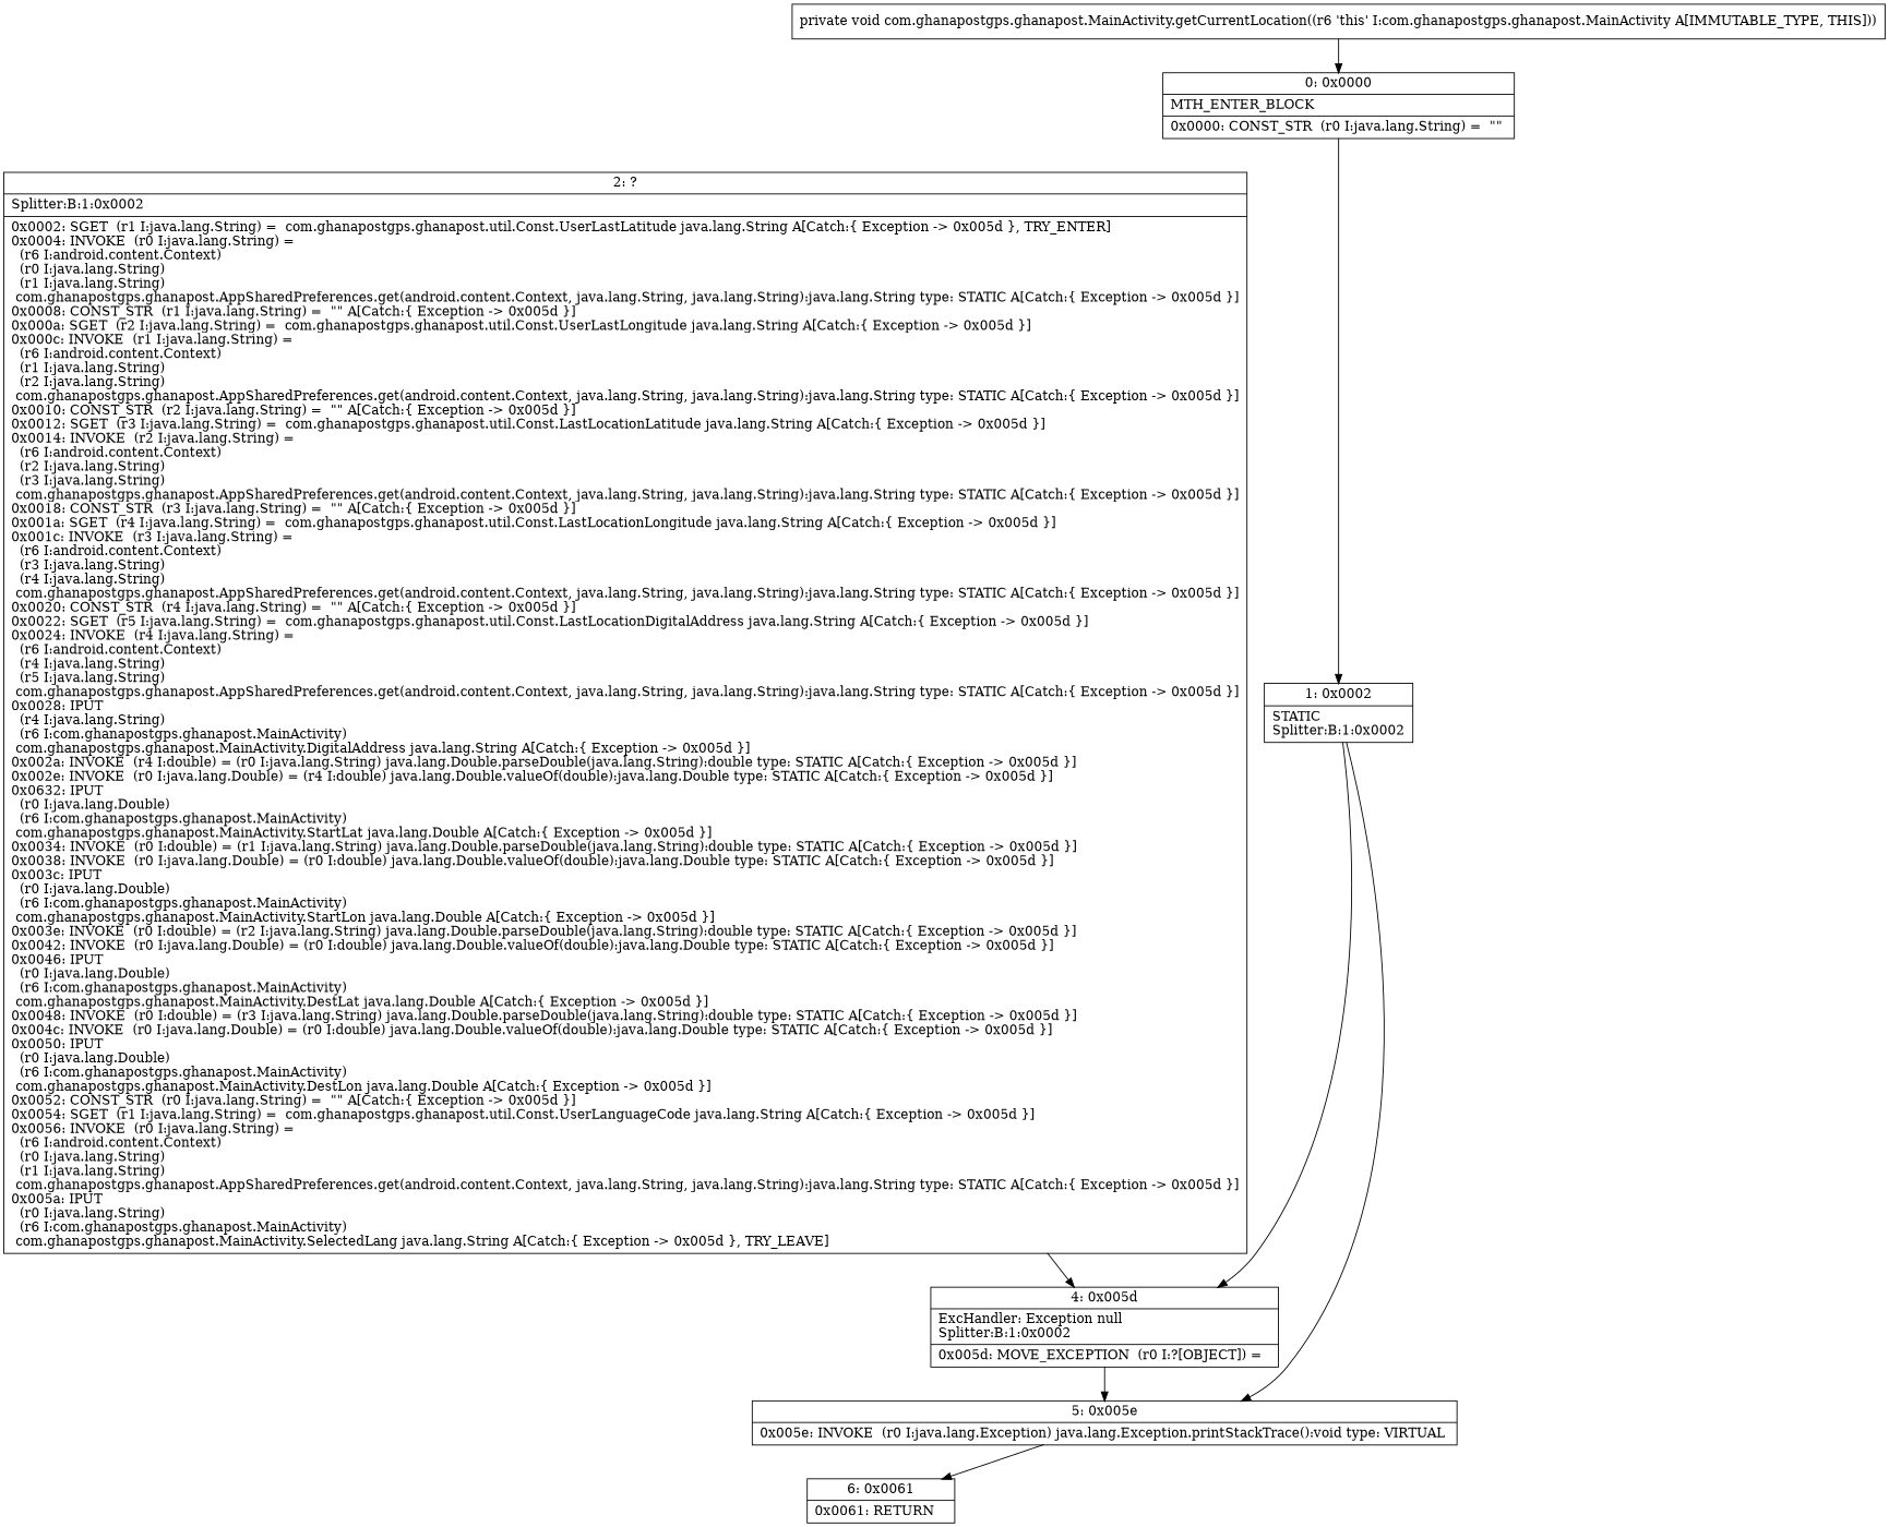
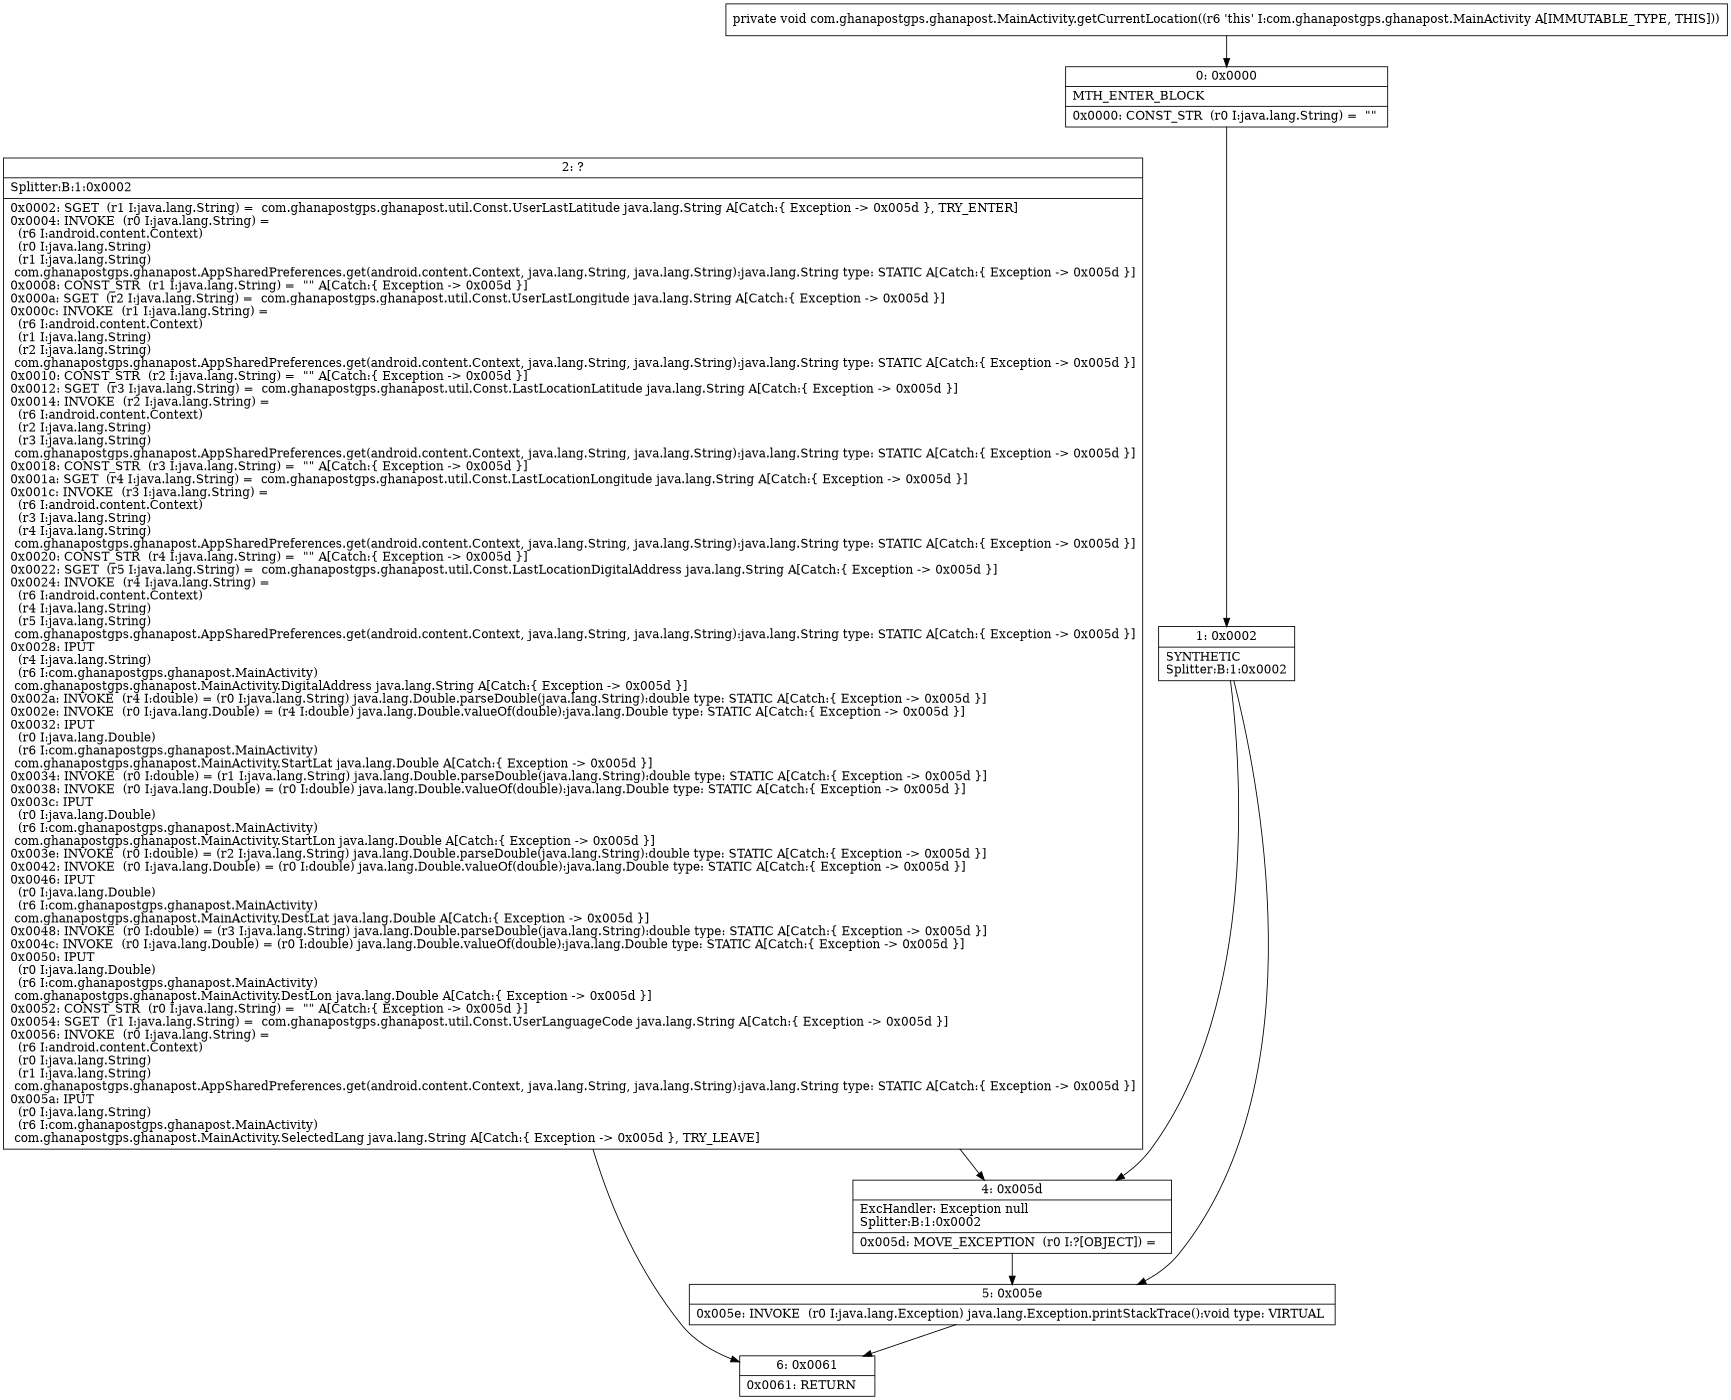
  digraph {
    node [shape=record]
    n1 [label="{0\:\ 0x0000|MTH_ENTER_BLOCK\l|0x0000: CONST_STR  (r0 I:java.lang.String) =  \"\" \l}"]
-   n2 [label="{1\:\ 0x0002|STATIC\lSplitter:B:1:0x0002\l}"]
+   n2 [label="{1\:\ 0x0002|SYNTHETIC\lSplitter:B:1:0x0002\l}"]
    n3 [label="{4\:\ 0x005d|ExcHandler: Exception null\lSplitter:B:1:0x0002\l|0x005d: MOVE_EXCEPTION  (r0 I:?[OBJECT]) =  \l}"]
    n4 [label="{5\:\ 0x005e|0x005e: INVOKE  (r0 I:java.lang.Exception) java.lang.Exception.printStackTrace():void type: VIRTUAL \l}"]
-   n5 [label="{2\:\ ?|Splitter:B:1:0x0002\l|0x0002: SGET  (r1 I:java.lang.String) =  com.ghanapostgps.ghanapost.util.Const.UserLastLatitude java.lang.String A[Catch:\{ Exception \-\> 0x005d \}, TRY_ENTER]\l0x0004: INVOKE  (r0 I:java.lang.String) = \l  (r6 I:android.content.Context)\l  (r0 I:java.lang.String)\l  (r1 I:java.lang.String)\l com.ghanapostgps.ghanapost.AppSharedPreferences.get(android.content.Context, java.lang.String, java.lang.String):java.lang.String type: STATIC A[Catch:\{ Exception \-\> 0x005d \}]\l0x0008: CONST_STR  (r1 I:java.lang.String) =  \"\" A[Catch:\{ Exception \-\> 0x005d \}]\l0x000a: SGET  (r2 I:java.lang.String) =  com.ghanapostgps.ghanapost.util.Const.UserLastLongitude java.lang.String A[Catch:\{ Exception \-\> 0x005d \}]\l0x000c: INVOKE  (r1 I:java.lang.String) = \l  (r6 I:android.content.Context)\l  (r1 I:java.lang.String)\l  (r2 I:java.lang.String)\l com.ghanapostgps.ghanapost.AppSharedPreferences.get(android.content.Context, java.lang.String, java.lang.String):java.lang.String type: STATIC A[Catch:\{ Exception \-\> 0x005d \}]\l0x0010: CONST_STR  (r2 I:java.lang.String) =  \"\" A[Catch:\{ Exception \-\> 0x005d \}]\l0x0012: SGET  (r3 I:java.lang.String) =  com.ghanapostgps.ghanapost.util.Const.LastLocationLatitude java.lang.String A[Catch:\{ Exception \-\> 0x005d \}]\l0x0014: INVOKE  (r2 I:java.lang.String) = \l  (r6 I:android.content.Context)\l  (r2 I:java.lang.String)\l  (r3 I:java.lang.String)\l com.ghanapostgps.ghanapost.AppSharedPreferences.get(android.content.Context, java.lang.String, java.lang.String):java.lang.String type: STATIC A[Catch:\{ Exception \-\> 0x005d \}]\l0x0018: CONST_STR  (r3 I:java.lang.String) =  \"\" A[Catch:\{ Exception \-\> 0x005d \}]\l0x001a: SGET  (r4 I:java.lang.String) =  com.ghanapostgps.ghanapost.util.Const.LastLocationLongitude java.lang.String A[Catch:\{ Exception \-\> 0x005d \}]\l0x001c: INVOKE  (r3 I:java.lang.String) = \l  (r6 I:android.content.Context)\l  (r3 I:java.lang.String)\l  (r4 I:java.lang.String)\l com.ghanapostgps.ghanapost.AppSharedPreferences.get(android.content.Context, java.lang.String, java.lang.String):java.lang.String type: STATIC A[Catch:\{ Exception \-\> 0x005d \}]\l0x0020: CONST_STR  (r4 I:java.lang.String) =  \"\" A[Catch:\{ Exception \-\> 0x005d \}]\l0x0022: SGET  (r5 I:java.lang.String) =  com.ghanapostgps.ghanapost.util.Const.LastLocationDigitalAddress java.lang.String A[Catch:\{ Exception \-\> 0x005d \}]\l0x0024: INVOKE  (r4 I:java.lang.String) = \l  (r6 I:android.content.Context)\l  (r4 I:java.lang.String)\l  (r5 I:java.lang.String)\l com.ghanapostgps.ghanapost.AppSharedPreferences.get(android.content.Context, java.lang.String, java.lang.String):java.lang.String type: STATIC A[Catch:\{ Exception \-\> 0x005d \}]\l0x0028: IPUT  \l  (r4 I:java.lang.String)\l  (r6 I:com.ghanapostgps.ghanapost.MainActivity)\l com.ghanapostgps.ghanapost.MainActivity.DigitalAddress java.lang.String A[Catch:\{ Exception \-\> 0x005d \}]\l0x002a: INVOKE  (r4 I:double) = (r0 I:java.lang.String) java.lang.Double.parseDouble(java.lang.String):double type: STATIC A[Catch:\{ Exception \-\> 0x005d \}]\l0x002e: INVOKE  (r0 I:java.lang.Double) = (r4 I:double) java.lang.Double.valueOf(double):java.lang.Double type: STATIC A[Catch:\{ Exception \-\> 0x005d \}]\l0x0632: IPUT  \l  (r0 I:java.lang.Double)\l  (r6 I:com.ghanapostgps.ghanapost.MainActivity)\l com.ghanapostgps.ghanapost.MainActivity.StartLat java.lang.Double A[Catch:\{ Exception \-\> 0x005d \}]\l0x0034: INVOKE  (r0 I:double) = (r1 I:java.lang.String) java.lang.Double.parseDouble(java.lang.String):double type: STATIC A[Catch:\{ Exception \-\> 0x005d \}]\l0x0038: INVOKE  (r0 I:java.lang.Double) = (r0 I:double) java.lang.Double.valueOf(double):java.lang.Double type: STATIC A[Catch:\{ Exception \-\> 0x005d \}]\l0x003c: IPUT  \l  (r0 I:java.lang.Double)\l  (r6 I:com.ghanapostgps.ghanapost.MainActivity)\l com.ghanapostgps.ghanapost.MainActivity.StartLon java.lang.Double A[Catch:\{ Exception \-\> 0x005d \}]\l0x003e: INVOKE  (r0 I:double) = (r2 I:java.lang.String) java.lang.Double.parseDouble(java.lang.String):double type: STATIC A[Catch:\{ Exception \-\> 0x005d \}]\l0x0042: INVOKE  (r0 I:java.lang.Double) = (r0 I:double) java.lang.Double.valueOf(double):java.lang.Double type: STATIC A[Catch:\{ Exception \-\> 0x005d \}]\l0x0046: IPUT  \l  (r0 I:java.lang.Double)\l  (r6 I:com.ghanapostgps.ghanapost.MainActivity)\l com.ghanapostgps.ghanapost.MainActivity.DestLat java.lang.Double A[Catch:\{ Exception \-\> 0x005d \}]\l0x0048: INVOKE  (r0 I:double) = (r3 I:java.lang.String) java.lang.Double.parseDouble(java.lang.String):double type: STATIC A[Catch:\{ Exception \-\> 0x005d \}]\l0x004c: INVOKE  (r0 I:java.lang.Double) = (r0 I:double) java.lang.Double.valueOf(double):java.lang.Double type: STATIC A[Catch:\{ Exception \-\> 0x005d \}]\l0x0050: IPUT  \l  (r0 I:java.lang.Double)\l  (r6 I:com.ghanapostgps.ghanapost.MainActivity)\l com.ghanapostgps.ghanapost.MainActivity.DestLon java.lang.Double A[Catch:\{ Exception \-\> 0x005d \}]\l0x0052: CONST_STR  (r0 I:java.lang.String) =  \"\" A[Catch:\{ Exception \-\> 0x005d \}]\l0x0054: SGET  (r1 I:java.lang.String) =  com.ghanapostgps.ghanapost.util.Const.UserLanguageCode java.lang.String A[Catch:\{ Exception \-\> 0x005d \}]\l0x0056: INVOKE  (r0 I:java.lang.String) = \l  (r6 I:android.content.Context)\l  (r0 I:java.lang.String)\l  (r1 I:java.lang.String)\l com.ghanapostgps.ghanapost.AppSharedPreferences.get(android.content.Context, java.lang.String, java.lang.String):java.lang.String type: STATIC A[Catch:\{ Exception \-\> 0x005d \}]\l0x005a: IPUT  \l  (r0 I:java.lang.String)\l  (r6 I:com.ghanapostgps.ghanapost.MainActivity)\l com.ghanapostgps.ghanapost.MainActivity.SelectedLang java.lang.String A[Catch:\{ Exception \-\> 0x005d \}, TRY_LEAVE]\l}"]
+   n5 [label="{2\:\ ?|Splitter:B:1:0x0002\l|0x0002: SGET  (r1 I:java.lang.String) =  com.ghanapostgps.ghanapost.util.Const.UserLastLatitude java.lang.String A[Catch:\{ Exception \-\> 0x005d \}, TRY_ENTER]\l0x0004: INVOKE  (r0 I:java.lang.String) = \l  (r6 I:android.content.Context)\l  (r0 I:java.lang.String)\l  (r1 I:java.lang.String)\l com.ghanapostgps.ghanapost.AppSharedPreferences.get(android.content.Context, java.lang.String, java.lang.String):java.lang.String type: STATIC A[Catch:\{ Exception \-\> 0x005d \}]\l0x0008: CONST_STR  (r1 I:java.lang.String) =  \"\" A[Catch:\{ Exception \-\> 0x005d \}]\l0x000a: SGET  (r2 I:java.lang.String) =  com.ghanapostgps.ghanapost.util.Const.UserLastLongitude java.lang.String A[Catch:\{ Exception \-\> 0x005d \}]\l0x000c: INVOKE  (r1 I:java.lang.String) = \l  (r6 I:android.content.Context)\l  (r1 I:java.lang.String)\l  (r2 I:java.lang.String)\l com.ghanapostgps.ghanapost.AppSharedPreferences.get(android.content.Context, java.lang.String, java.lang.String):java.lang.String type: STATIC A[Catch:\{ Exception \-\> 0x005d \}]\l0x0010: CONST_STR  (r2 I:java.lang.String) =  \"\" A[Catch:\{ Exception \-\> 0x005d \}]\l0x0012: SGET  (r3 I:java.lang.String) =  com.ghanapostgps.ghanapost.util.Const.LastLocationLatitude java.lang.String A[Catch:\{ Exception \-\> 0x005d \}]\l0x0014: INVOKE  (r2 I:java.lang.String) = \l  (r6 I:android.content.Context)\l  (r2 I:java.lang.String)\l  (r3 I:java.lang.String)\l com.ghanapostgps.ghanapost.AppSharedPreferences.get(android.content.Context, java.lang.String, java.lang.String):java.lang.String type: STATIC A[Catch:\{ Exception \-\> 0x005d \}]\l0x0018: CONST_STR  (r3 I:java.lang.String) =  \"\" A[Catch:\{ Exception \-\> 0x005d \}]\l0x001a: SGET  (r4 I:java.lang.String) =  com.ghanapostgps.ghanapost.util.Const.LastLocationLongitude java.lang.String A[Catch:\{ Exception \-\> 0x005d \}]\l0x001c: INVOKE  (r3 I:java.lang.String) = \l  (r6 I:android.content.Context)\l  (r3 I:java.lang.String)\l  (r4 I:java.lang.String)\l com.ghanapostgps.ghanapost.AppSharedPreferences.get(android.content.Context, java.lang.String, java.lang.String):java.lang.String type: STATIC A[Catch:\{ Exception \-\> 0x005d \}]\l0x0020: CONST_STR  (r4 I:java.lang.String) =  \"\" A[Catch:\{ Exception \-\> 0x005d \}]\l0x0022: SGET  (r5 I:java.lang.String) =  com.ghanapostgps.ghanapost.util.Const.LastLocationDigitalAddress java.lang.String A[Catch:\{ Exception \-\> 0x005d \}]\l0x0024: INVOKE  (r4 I:java.lang.String) = \l  (r6 I:android.content.Context)\l  (r4 I:java.lang.String)\l  (r5 I:java.lang.String)\l com.ghanapostgps.ghanapost.AppSharedPreferences.get(android.content.Context, java.lang.String, java.lang.String):java.lang.String type: STATIC A[Catch:\{ Exception \-\> 0x005d \}]\l0x0028: IPUT  \l  (r4 I:java.lang.String)\l  (r6 I:com.ghanapostgps.ghanapost.MainActivity)\l com.ghanapostgps.ghanapost.MainActivity.DigitalAddress java.lang.String A[Catch:\{ Exception \-\> 0x005d \}]\l0x002a: INVOKE  (r4 I:double) = (r0 I:java.lang.String) java.lang.Double.parseDouble(java.lang.String):double type: STATIC A[Catch:\{ Exception \-\> 0x005d \}]\l0x002e: INVOKE  (r0 I:java.lang.Double) = (r4 I:double) java.lang.Double.valueOf(double):java.lang.Double type: STATIC A[Catch:\{ Exception \-\> 0x005d \}]\l0x0032: IPUT  \l  (r0 I:java.lang.Double)\l  (r6 I:com.ghanapostgps.ghanapost.MainActivity)\l com.ghanapostgps.ghanapost.MainActivity.StartLat java.lang.Double A[Catch:\{ Exception \-\> 0x005d \}]\l0x0034: INVOKE  (r0 I:double) = (r1 I:java.lang.String) java.lang.Double.parseDouble(java.lang.String):double type: STATIC A[Catch:\{ Exception \-\> 0x005d \}]\l0x0038: INVOKE  (r0 I:java.lang.Double) = (r0 I:double) java.lang.Double.valueOf(double):java.lang.Double type: STATIC A[Catch:\{ Exception \-\> 0x005d \}]\l0x003c: IPUT  \l  (r0 I:java.lang.Double)\l  (r6 I:com.ghanapostgps.ghanapost.MainActivity)\l com.ghanapostgps.ghanapost.MainActivity.StartLon java.lang.Double A[Catch:\{ Exception \-\> 0x005d \}]\l0x003e: INVOKE  (r0 I:double) = (r2 I:java.lang.String) java.lang.Double.parseDouble(java.lang.String):double type: STATIC A[Catch:\{ Exception \-\> 0x005d \}]\l0x0042: INVOKE  (r0 I:java.lang.Double) = (r0 I:double) java.lang.Double.valueOf(double):java.lang.Double type: STATIC A[Catch:\{ Exception \-\> 0x005d \}]\l0x0046: IPUT  \l  (r0 I:java.lang.Double)\l  (r6 I:com.ghanapostgps.ghanapost.MainActivity)\l com.ghanapostgps.ghanapost.MainActivity.DestLat java.lang.Double A[Catch:\{ Exception \-\> 0x005d \}]\l0x0048: INVOKE  (r0 I:double) = (r3 I:java.lang.String) java.lang.Double.parseDouble(java.lang.String):double type: STATIC A[Catch:\{ Exception \-\> 0x005d \}]\l0x004c: INVOKE  (r0 I:java.lang.Double) = (r0 I:double) java.lang.Double.valueOf(double):java.lang.Double type: STATIC A[Catch:\{ Exception \-\> 0x005d \}]\l0x0050: IPUT  \l  (r0 I:java.lang.Double)\l  (r6 I:com.ghanapostgps.ghanapost.MainActivity)\l com.ghanapostgps.ghanapost.MainActivity.DestLon java.lang.Double A[Catch:\{ Exception \-\> 0x005d \}]\l0x0052: CONST_STR  (r0 I:java.lang.String) =  \"\" A[Catch:\{ Exception \-\> 0x005d \}]\l0x0054: SGET  (r1 I:java.lang.String) =  com.ghanapostgps.ghanapost.util.Const.UserLanguageCode java.lang.String A[Catch:\{ Exception \-\> 0x005d \}]\l0x0056: INVOKE  (r0 I:java.lang.String) = \l  (r6 I:android.content.Context)\l  (r0 I:java.lang.String)\l  (r1 I:java.lang.String)\l com.ghanapostgps.ghanapost.AppSharedPreferences.get(android.content.Context, java.lang.String, java.lang.String):java.lang.String type: STATIC A[Catch:\{ Exception \-\> 0x005d \}]\l0x005a: IPUT  \l  (r0 I:java.lang.String)\l  (r6 I:com.ghanapostgps.ghanapost.MainActivity)\l com.ghanapostgps.ghanapost.MainActivity.SelectedLang java.lang.String A[Catch:\{ Exception \-\> 0x005d \}, TRY_LEAVE]\l}"]
    n6 [label="{6\:\ 0x0061|0x0061: RETURN   \l}"]
    n7 [label="{private void com.ghanapostgps.ghanapost.MainActivity.getCurrentLocation((r6 'this' I:com.ghanapostgps.ghanapost.MainActivity A[IMMUTABLE_TYPE, THIS])) }"]
    n1 -> n2
    n2 -> n3
    n2 -> n4
    n3 -> n4
    n4 -> n6
    n5 -> n3
+   n5 -> n6
    n7 -> n1
  }
